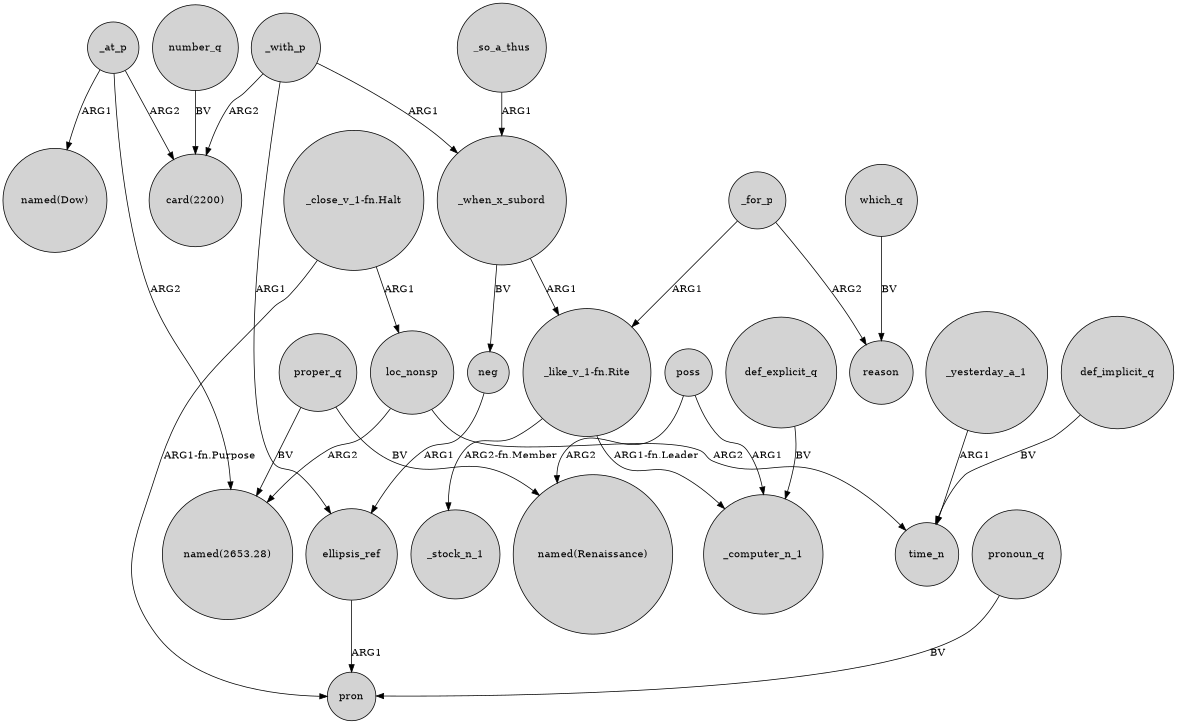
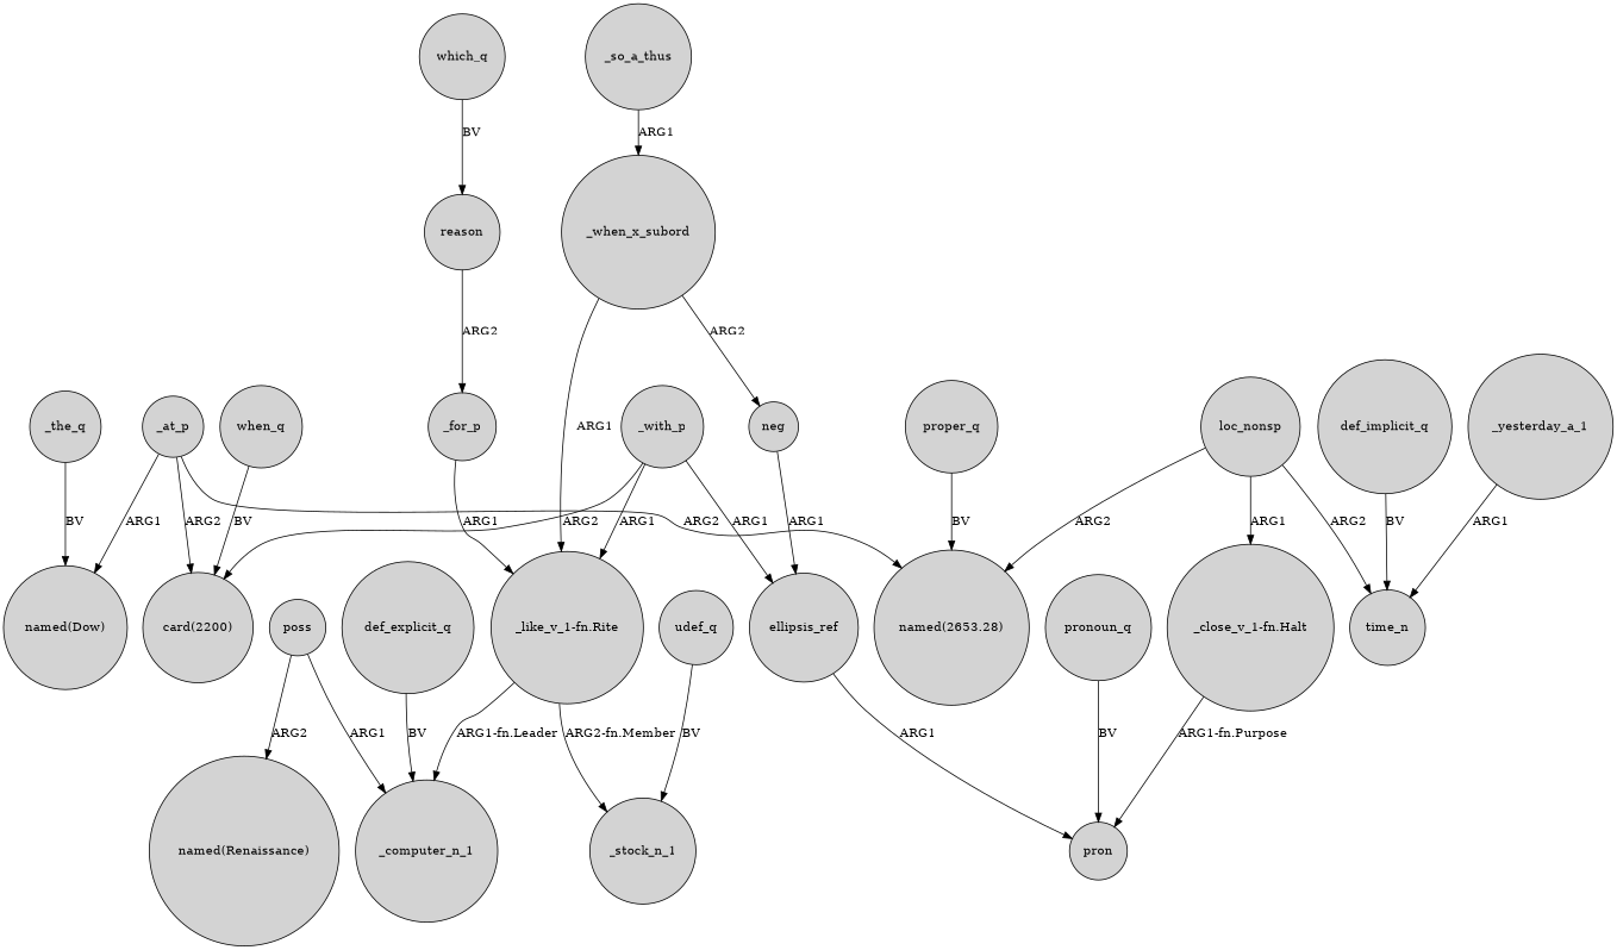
  digraph {
    node [shape=circle style=filled]
+   _the_q
    "named(Dow)"
    def_explicit_q
    _computer_n_1
    _at_p
    "card(2200)"
    "named(2653.28)"
    which_q
    reason
    _with_p
    "_like_v_1-fn.Rite"
    ellipsis_ref
    _stock_n_1
    pron
    neg
    _so_a_thus
    _when_x_subord
    _yesterday_a_1
    time_n
    _for_p
    loc_nonsp
    "_close_v_1-fn.Halt"
    poss
    "named(Renaissance)"
    proper_q
    pronoun_q
-   number_q
+   udef_q
+   number_q [label=when_q]
    def_implicit_q
+   _the_q -> "named(Dow)" [label=BV]
    def_explicit_q -> _computer_n_1 [label=BV]
    _at_p -> "named(Dow)" [label=ARG1]
    _at_p -> "card(2200)" [label=ARG2]
    _at_p -> "named(2653.28)" [label=ARG2]
    which_q -> reason [label=BV]
    _with_p -> "card(2200)" [label=ARG2]
-   _with_p -> _when_x_subord [label=ARG1]
+   _with_p -> "_like_v_1-fn.Rite" [label=ARG1]
    _with_p -> ellipsis_ref [label=ARG1]
    "_like_v_1-fn.Rite" -> _computer_n_1 [label="ARG1-fn.Leader"]
    "_like_v_1-fn.Rite" -> _stock_n_1 [label="ARG2-fn.Member"]
    ellipsis_ref -> pron [label=ARG1]
    neg -> ellipsis_ref [label=ARG1]
    _so_a_thus -> _when_x_subord [label=ARG1]
    _when_x_subord -> "_like_v_1-fn.Rite" [label=ARG1]
-   _when_x_subord -> neg [label=BV]
+   _when_x_subord -> neg [label=ARG2]
    _yesterday_a_1 -> time_n [label=ARG1]
-   _for_p -> reason [label=ARG2]
+   reason -> _for_p [label=ARG2]
    _for_p -> "_like_v_1-fn.Rite" [label=ARG1]
    loc_nonsp -> "named(2653.28)" [label=ARG2]
    loc_nonsp -> time_n [label=ARG2]
-   "_close_v_1-fn.Halt" -> loc_nonsp [label=ARG1]
+   loc_nonsp -> "_close_v_1-fn.Halt" [label=ARG1]
    "_close_v_1-fn.Halt" -> pron [label="ARG1-fn.Purpose"]
    poss -> _computer_n_1 [label=ARG1]
    poss -> "named(Renaissance)" [label=ARG2]
    proper_q -> "named(2653.28)" [label=BV]
-   proper_q -> "named(Renaissance)" [label=BV]
    pronoun_q -> pron [label=BV]
+   udef_q -> _stock_n_1 [label=BV]
    number_q -> "card(2200)" [label=BV]
    def_implicit_q -> time_n [label=BV]
  }
